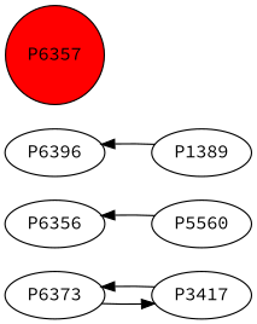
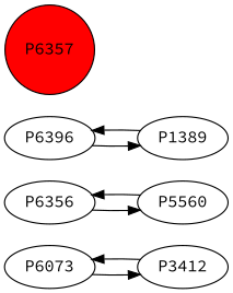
  digraph {
    fontname="Source Code Pro"
    rankdir=LR
    node [fontname="Source Code Pro"]
    edge [fontname="Source Code Pro"]
-   P6373
-   P3412 [label=P3417]
+   P6373 [label=P6073]
+   P3412
    n3 [label=P6356]
    n4 [label=P5560]
    n5 [label=P6396]
    P1389
    P6357 [fillcolor=red shape=circle style=filled]
    P6373 -> P3412
    P3412 -> P6373
+   n3 -> n4
    n4 -> n3
+   n5 -> P1389
    P1389 -> n5
  }
